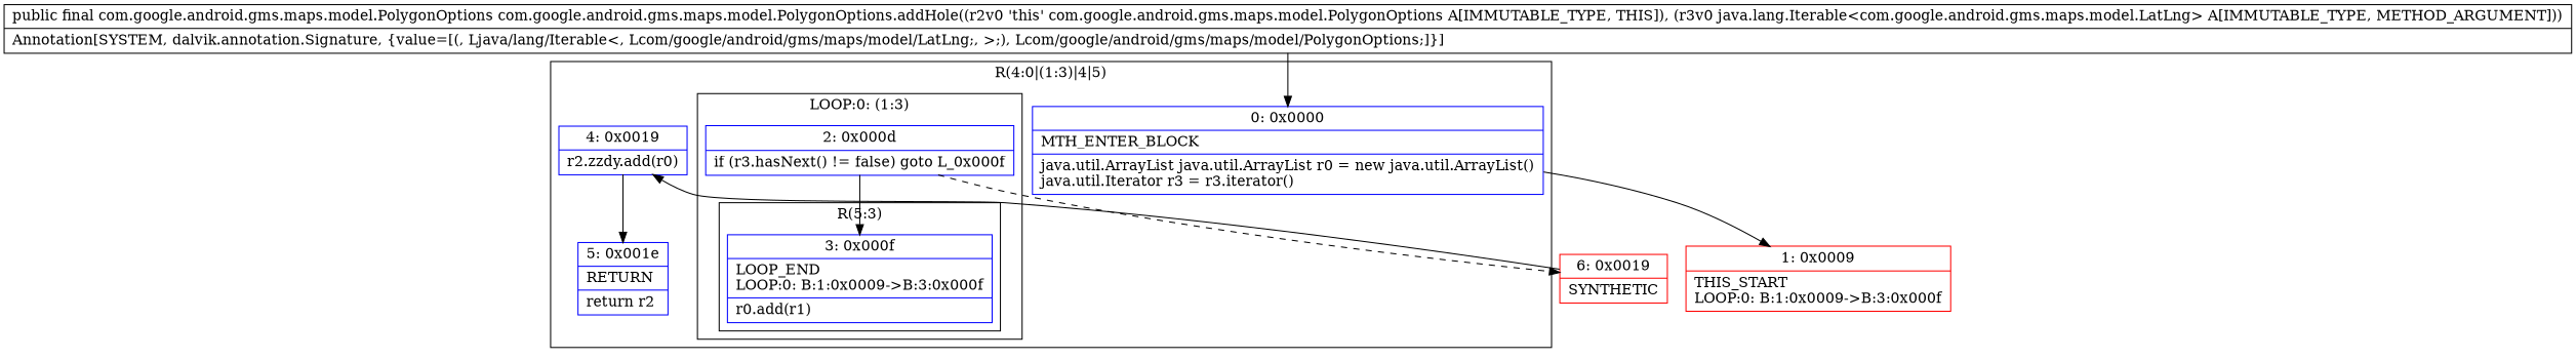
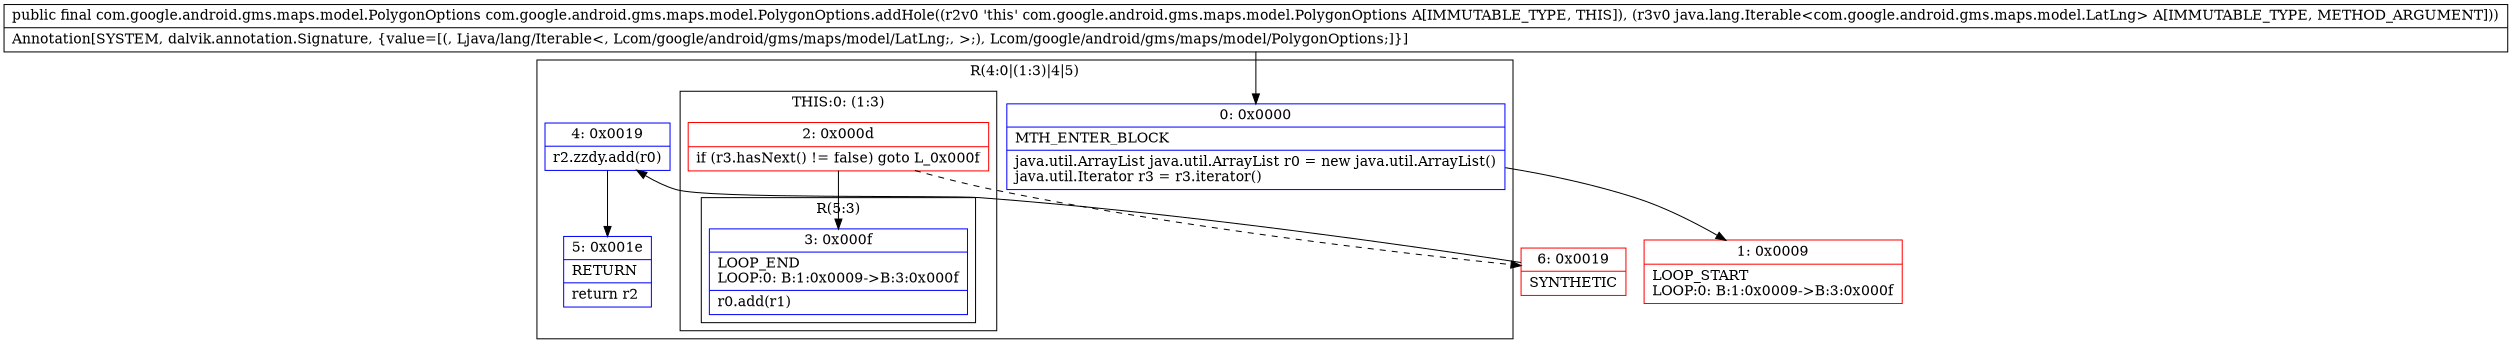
  digraph {
    node [color=blue shape=record]
    n1 [label="{3\:\ 0x000f|LOOP_END\lLOOP:0: B:1:0x0009\-\>B:3:0x000f\l|r0.add(r1)\l}"]
-   n2 [label="{2\:\ 0x000d|if (r3.hasNext() != false) goto L_0x000f\l}"]
+   n2 [color=red label="{2\:\ 0x000d|if (r3.hasNext() != false) goto L_0x000f\l}"]
    n3 [label="{0\:\ 0x0000|MTH_ENTER_BLOCK\l|java.util.ArrayList java.util.ArrayList r0 = new java.util.ArrayList()\ljava.util.Iterator r3 = r3.iterator()\l}"]
    n4 [label="{4\:\ 0x0019|r2.zzdy.add(r0)\l}"]
    n5 [label="{5\:\ 0x001e|RETURN\l|return r2\l}"]
    n6 [color=red label="{6\:\ 0x0019|SYNTHETIC\l}"]
-   n7 [color=red label="{1\:\ 0x0009|THIS_START\lLOOP:0: B:1:0x0009\-\>B:3:0x000f\l}"]
+   n7 [color=red label="{1\:\ 0x0009|LOOP_START\lLOOP:0: B:1:0x0009\-\>B:3:0x000f\l}"]
    n8 [label="{public final com.google.android.gms.maps.model.PolygonOptions com.google.android.gms.maps.model.PolygonOptions.addHole((r2v0 'this' com.google.android.gms.maps.model.PolygonOptions A[IMMUTABLE_TYPE, THIS]), (r3v0 java.lang.Iterable\<com.google.android.gms.maps.model.LatLng\> A[IMMUTABLE_TYPE, METHOD_ARGUMENT]))  | Annotation[SYSTEM, dalvik.annotation.Signature, \{value=[(, Ljava\/lang\/Iterable\<, Lcom\/google\/android\/gms\/maps\/model\/LatLng;, \>;), Lcom\/google\/android\/gms\/maps\/model\/PolygonOptions;]\}]\l}" color=""]
    subgraph cluster_1 {
      label="R(4:0|(1:3)|4|5)"
      n3
      n4
      n5
      subgraph cluster_2 {
-       label="LOOP:0: (1:3)"
+       label="THIS:0: (1:3)"
        n2
        subgraph cluster_3 {
          label="R(5:3)"
          n1
        }
      }
    }
    n2 -> n1
    n2 -> n6 [style=dashed]
    n3 -> n7
    n4 -> n5
    n6 -> n4
    n8 -> n3
  }
